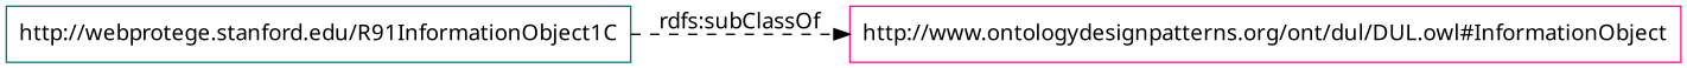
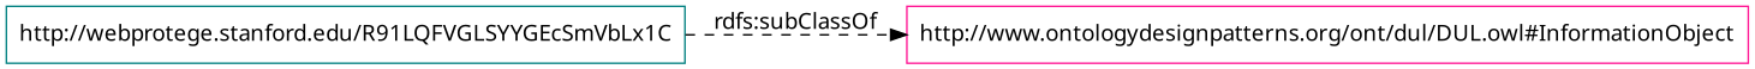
  digraph {
    rankdir=LR
    fontname="Noto Sans"
    node [shape=rectangle fontname="Noto Sans"]
-   "http://webprotege.stanford.edu/R91LQFVGLSYYGEcSmVbLx1C" [color=teal label="http://webprotege.stanford.edu/R91InformationObject1C"]
+   "http://webprotege.stanford.edu/R91LQFVGLSYYGEcSmVbLx1C" [color=teal]
    "http://www.ontologydesignpatterns.org/ont/dul/DUL.owl#InformationObject" [color=deeppink]
    "http://webprotege.stanford.edu/R91LQFVGLSYYGEcSmVbLx1C" -> "http://www.ontologydesignpatterns.org/ont/dul/DUL.owl#InformationObject" [label="rdfs:subClassOf" style=dashed fontname="Noto Sans"]
  }
